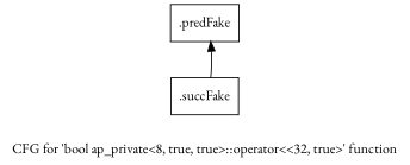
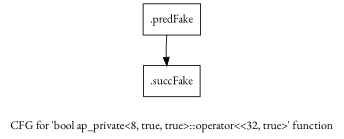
  digraph {
    label="CFG for 'bool ap_private\<8, true, true\>::operator\<\<32, true\>' function"
    fontname="EB Garamond"
    node [shape=record fontname="EB Garamond"]
    n1 [label="{.predFake}"]
    n2 [filename="/media/miguel/NewVolume/Linux/Xilinx/Vitis_HLS/2020.2/include/etc/ap_private.h" label="{.succFake}" linenumber=2759]
-   n2 -> n1 [execusionnum=0 filename="/media/miguel/NewVolume/Linux/Xilinx/Vitis_HLS/2020.2/include/etc/ap_private.h" fontname="EB Garamond"]
+   n1 -> n2 [execusionnum=0 filename="/media/miguel/NewVolume/Linux/Xilinx/Vitis_HLS/2020.2/include/etc/ap_private.h" fontname="EB Garamond"]
  }
